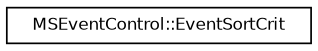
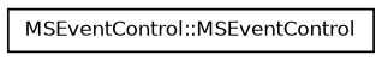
  digraph {
    rankdir=LR
-   n1 [color=black fillcolor=white fontname=Helvetica fontsize=10 height=0.2 label="MSEventControl::EventSortCrit" shape=record style=filled width=0.4]
+   n1 [color=black fillcolor=white fontname=Helvetica fontsize=10 height=0.2 label="MSEventControl::MSEventControl" shape=record style=filled width=0.4]
  }
